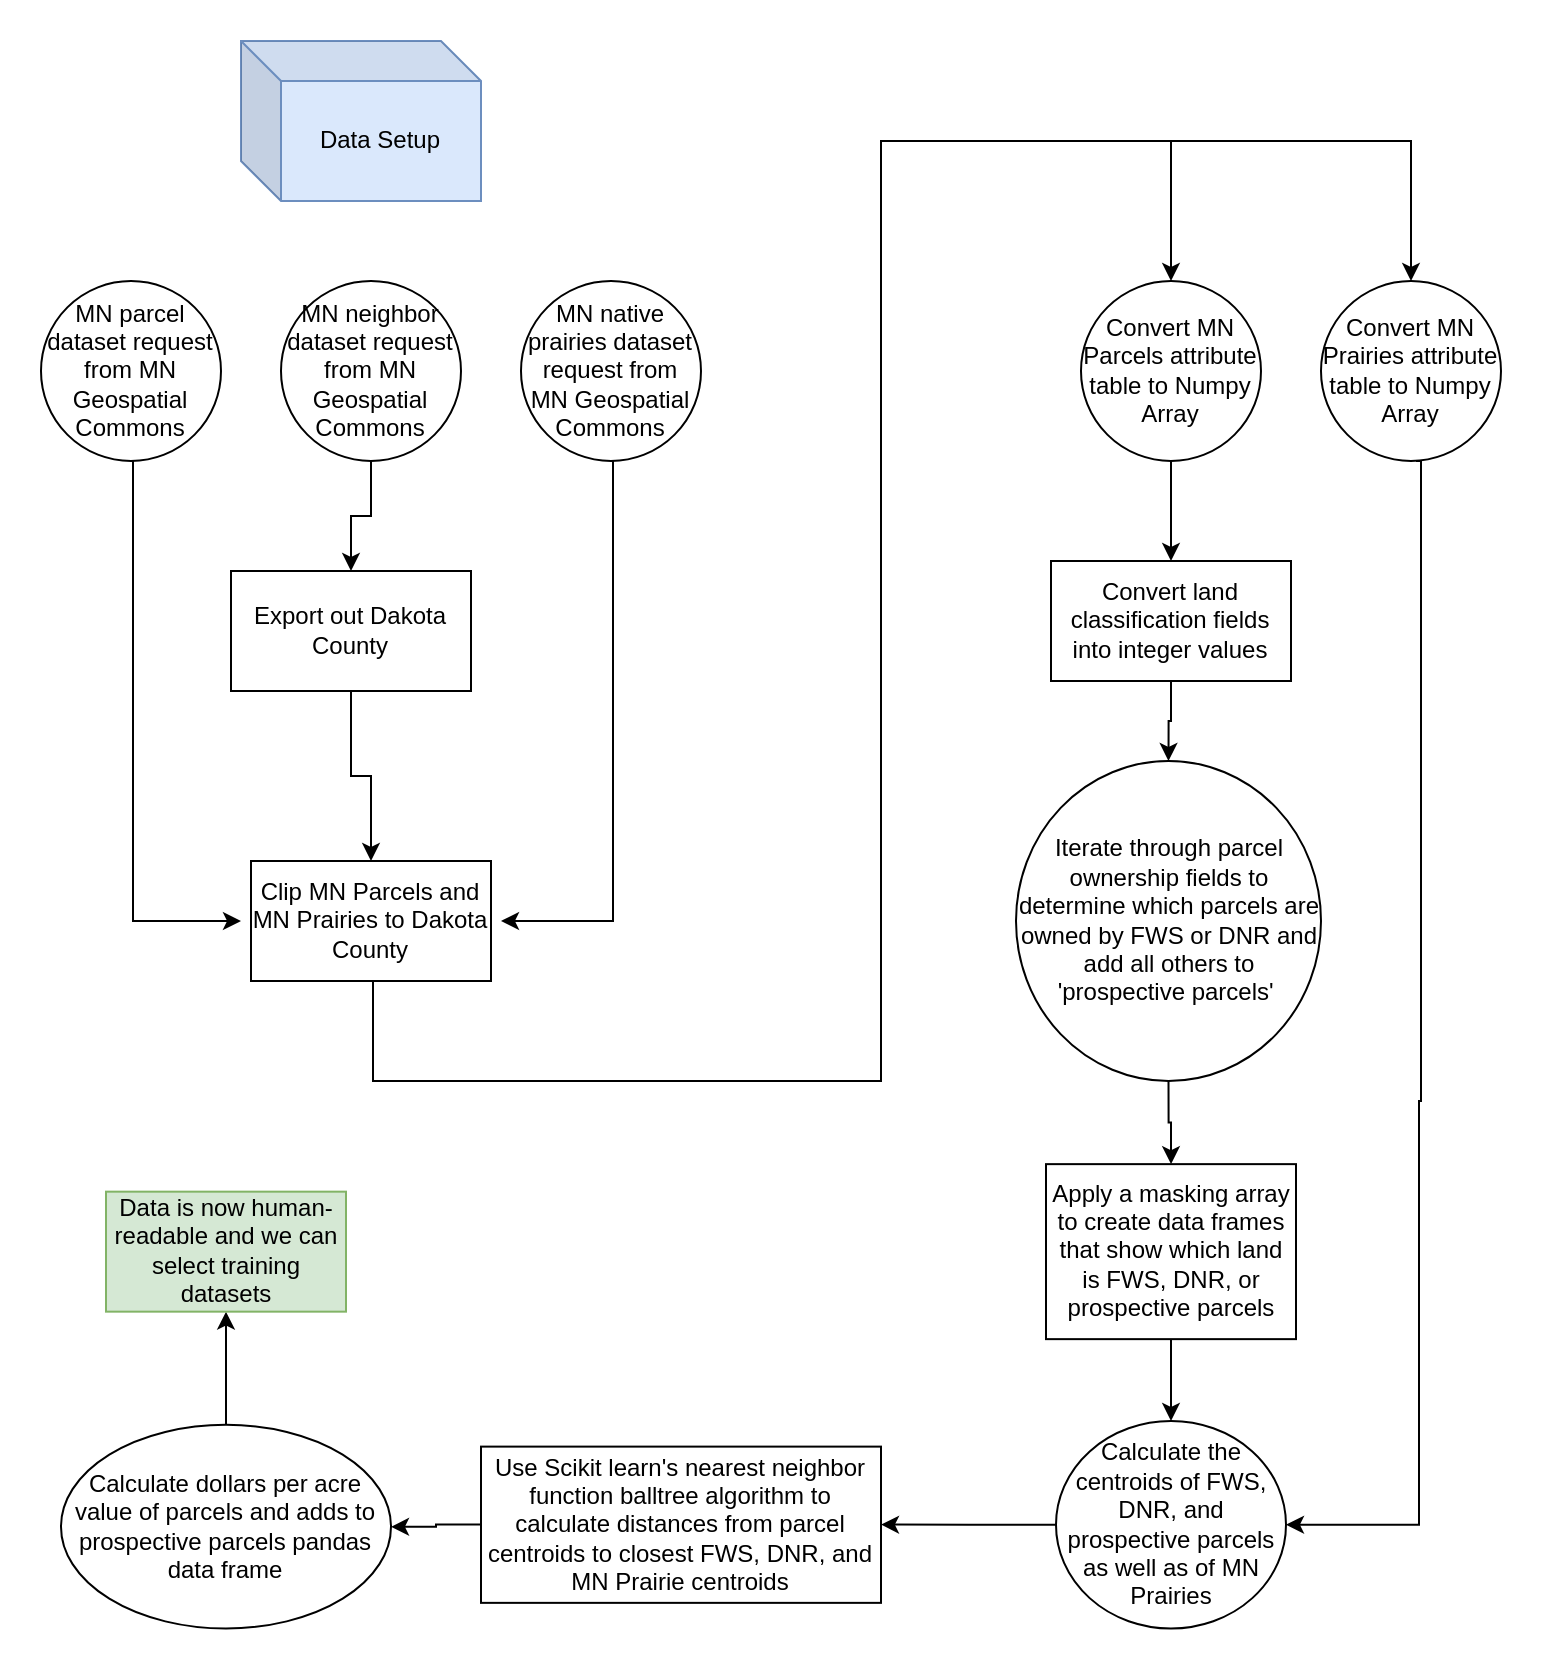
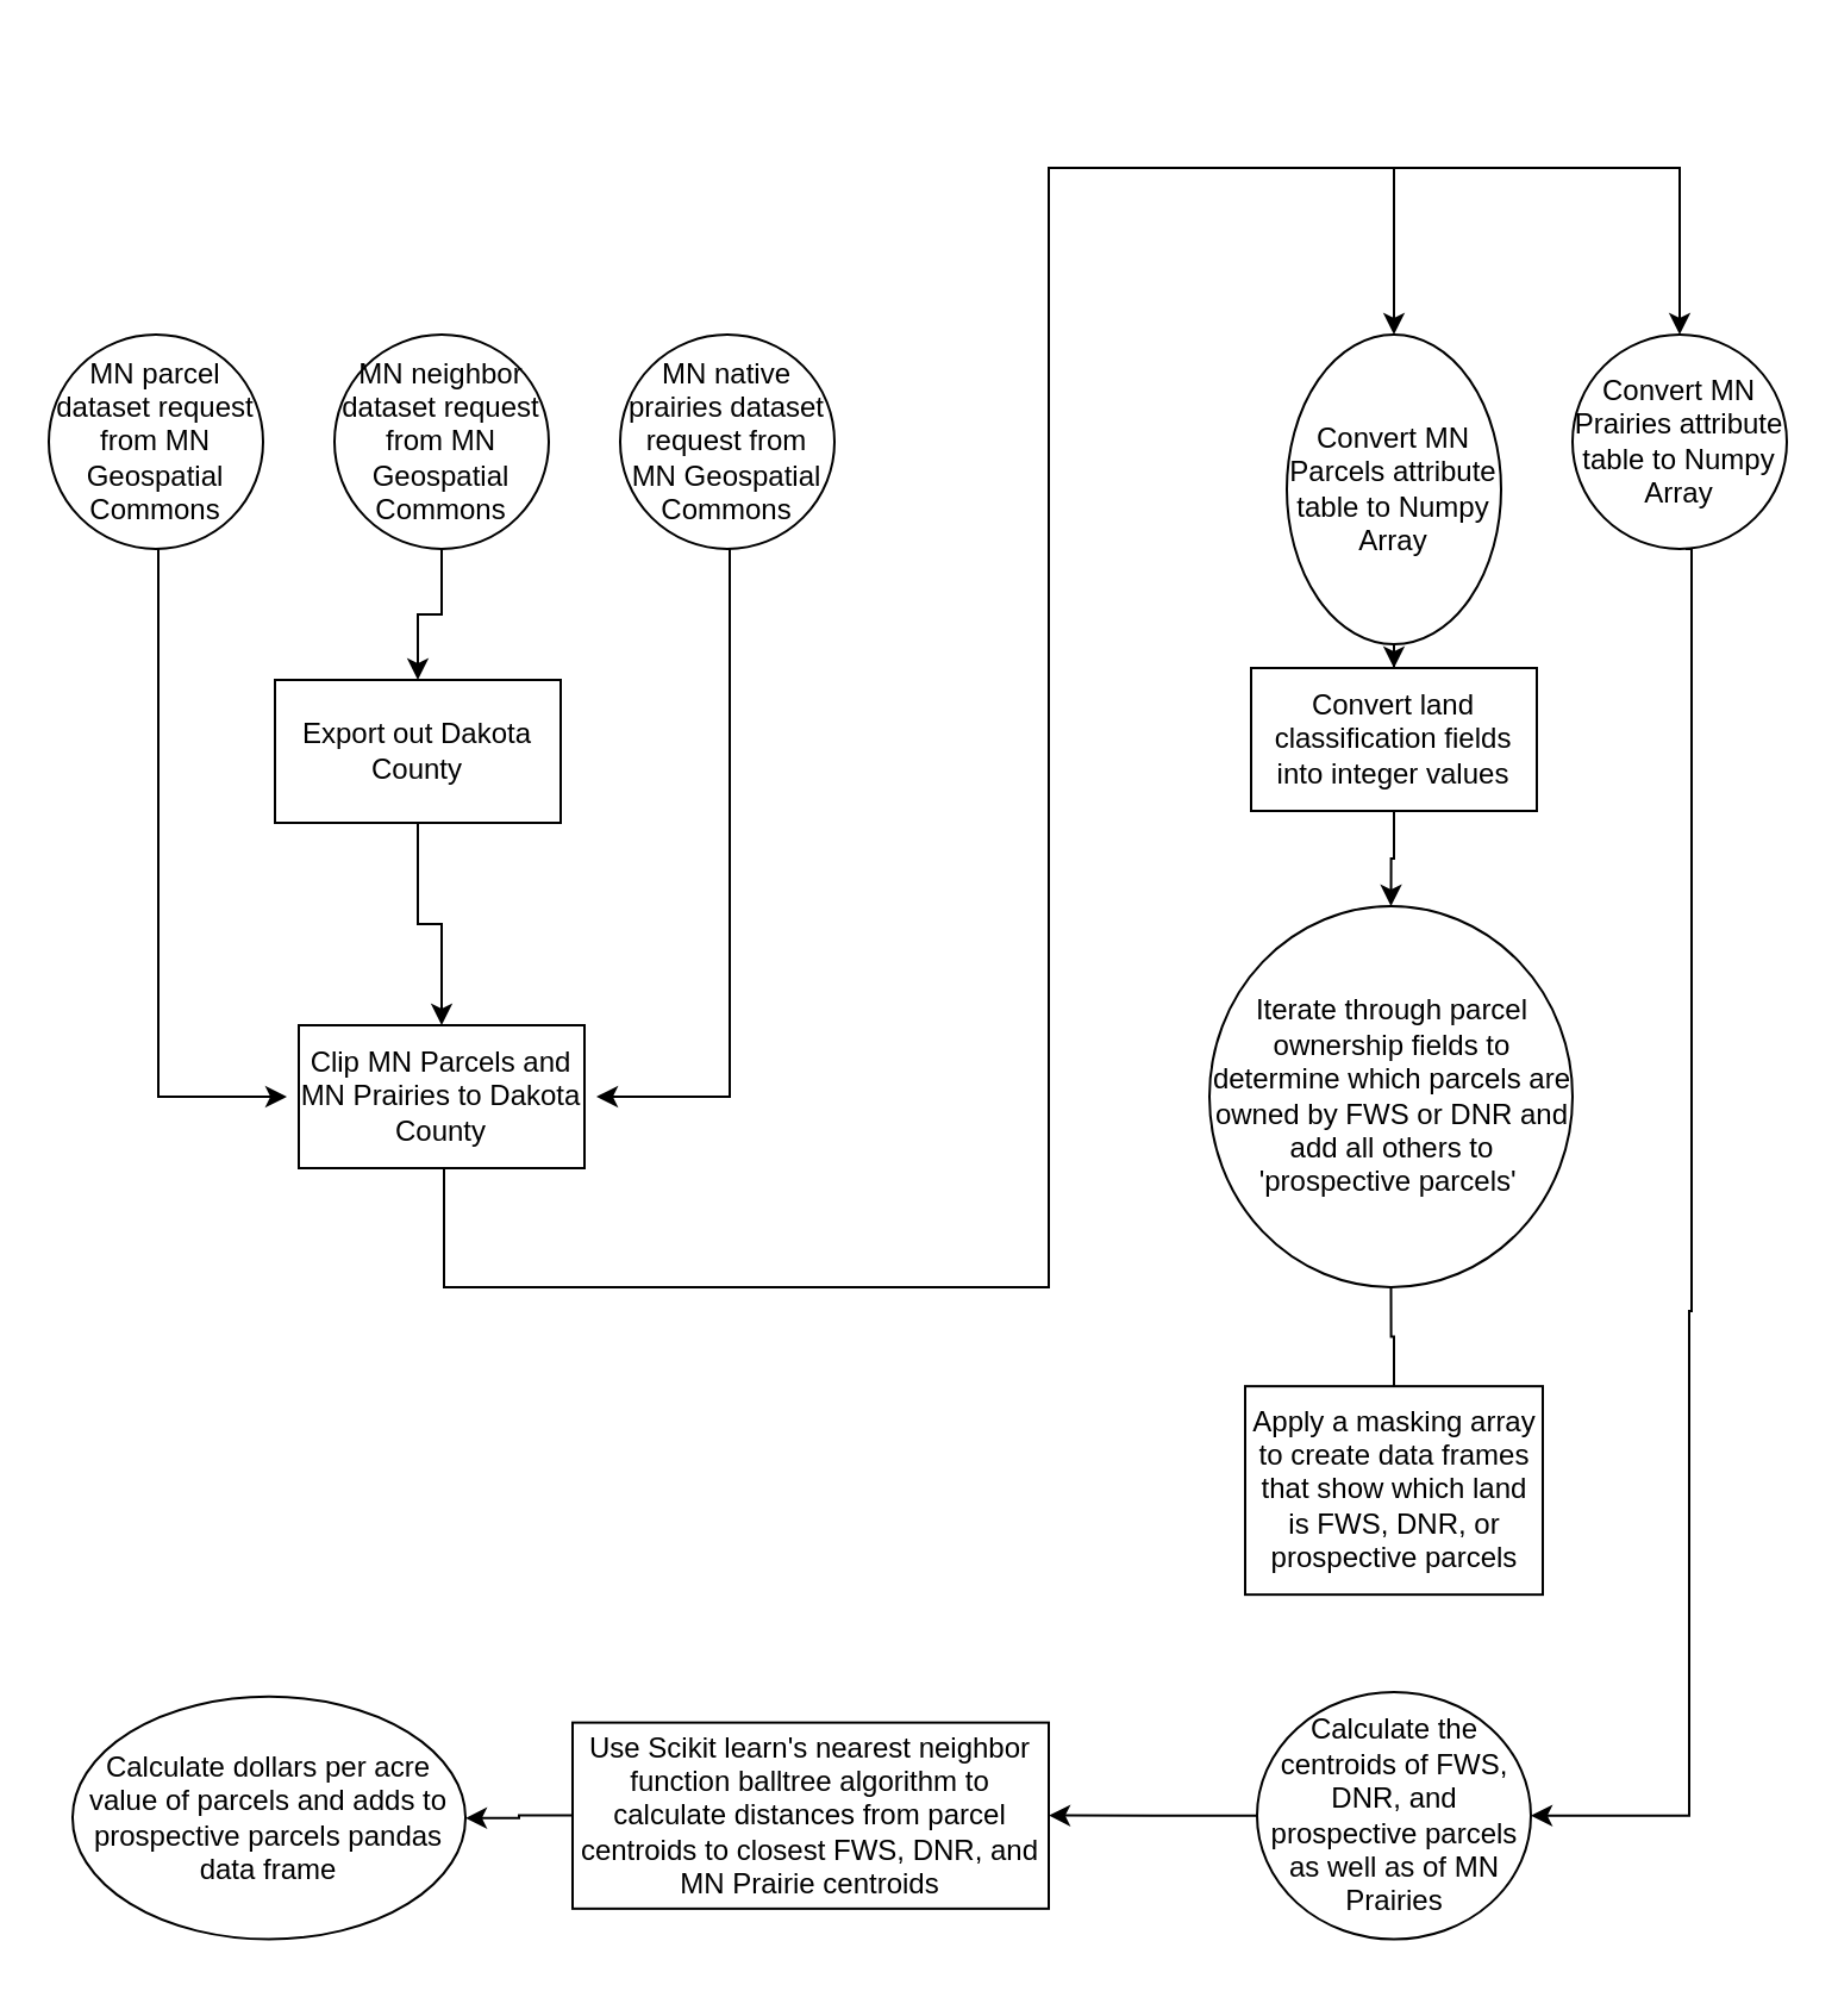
  <mxCell id="0" />
  <mxCell id="1" parent="0" />
- <mxCell id="2" value="Data Setup" style="shape=cube;whiteSpace=wrap;html=1;boundedLbl=1;backgroundOutline=1;darkOpacity=0.05;darkOpacity2=0.1;fillColor=#dae8fc;strokeColor=#6c8ebf;" parent="1" vertex="1"><mxGeometry x="120" y="20" width="120" height="80" as="geometry" /></mxCell>
  <mxCell id="3" value="" style="edgeStyle=orthogonalEdgeStyle;rounded=0;orthogonalLoop=1;jettySize=auto;html=1;" parent="1" source="4" edge="1"><mxGeometry relative="1" as="geometry"><mxPoint x="120" y="460" as="targetPoint" /><Array as="points"><mxPoint x="66" y="460" /></Array></mxGeometry></mxCell>
  <mxCell id="4" value="MN parcel dataset request from MN Geospatial Commons" style="ellipse;whiteSpace=wrap;html=1;aspect=fixed;" parent="1" vertex="1"><mxGeometry x="20" y="140" width="90" height="90" as="geometry" /></mxCell>
  <mxCell id="5" value="" style="edgeStyle=orthogonalEdgeStyle;rounded=0;orthogonalLoop=1;jettySize=auto;html=1;" parent="1" source="6" target="10" edge="1"><mxGeometry relative="1" as="geometry" /></mxCell>
  <mxCell id="6" value="MN neighbor dataset request from MN Geospatial Commons" style="ellipse;whiteSpace=wrap;html=1;aspect=fixed;" parent="1" vertex="1"><mxGeometry x="140" y="140" width="90" height="90" as="geometry" /></mxCell>
  <mxCell id="7" value="" style="edgeStyle=orthogonalEdgeStyle;rounded=0;orthogonalLoop=1;jettySize=auto;html=1;" parent="1" source="8" edge="1"><mxGeometry relative="1" as="geometry"><mxPoint x="250" y="460" as="targetPoint" /><Array as="points"><mxPoint x="306" y="460" /></Array></mxGeometry></mxCell>
  <mxCell id="8" value="MN native prairies dataset request from MN Geospatial Commons" style="ellipse;whiteSpace=wrap;html=1;aspect=fixed;" parent="1" vertex="1"><mxGeometry x="260" y="140" width="90" height="90" as="geometry" /></mxCell>
  <mxCell id="9" value="" style="edgeStyle=orthogonalEdgeStyle;rounded=0;orthogonalLoop=1;jettySize=auto;html=1;" parent="1" source="10" target="12" edge="1"><mxGeometry relative="1" as="geometry" /></mxCell>
  <mxCell id="10" value="Export out Dakota County" style="whiteSpace=wrap;html=1;" parent="1" vertex="1"><mxGeometry x="115" y="285" width="120" height="60" as="geometry" /></mxCell>
  <mxCell id="11" value="" style="edgeStyle=orthogonalEdgeStyle;rounded=0;orthogonalLoop=1;jettySize=auto;html=1;entryX=0.5;entryY=0;entryDx=0;entryDy=0;" parent="1" source="12" target="14" edge="1"><mxGeometry relative="1" as="geometry"><mxPoint x="580" y="70" as="targetPoint" /><Array as="points"><mxPoint x="186" y="540" /><mxPoint x="440" y="540" /><mxPoint x="440" y="70" /><mxPoint x="585" y="70" /></Array></mxGeometry></mxCell>
  <mxCell id="12" value="Clip MN Parcels and MN Prairies to Dakota County" style="whiteSpace=wrap;html=1;" parent="1" vertex="1"><mxGeometry x="125" y="430" width="120" height="60" as="geometry" /></mxCell>
  <mxCell id="13" value="" style="edgeStyle=orthogonalEdgeStyle;rounded=0;orthogonalLoop=1;jettySize=auto;html=1;" parent="1" source="14" target="18" edge="1"><mxGeometry relative="1" as="geometry" /></mxCell>
- <mxCell id="14" value="Convert MN Parcels attribute table to Numpy Array" style="ellipse;whiteSpace=wrap;html=1;aspect=fixed;" parent="1" vertex="1"><mxGeometry x="540" y="140" width="90" height="90" as="geometry" /></mxCell>
+ <mxCell id="14" value="Convert MN Parcels attribute table to Numpy Array" style="ellipse;whiteSpace=wrap;html=1;aspect=fixed;" parent="1" vertex="1"><mxGeometry x="540" y="140" width="90" height="130" as="geometry" /></mxCell>
  <mxCell id="15" value="" style="edgeStyle=orthogonalEdgeStyle;rounded=0;orthogonalLoop=1;jettySize=auto;html=1;entryX=1;entryY=0.5;entryDx=0;entryDy=0;" parent="1" target="24" edge="1"><mxGeometry relative="1" as="geometry"><mxPoint x="707.5" y="230" as="sourcePoint" /><mxPoint x="645" y="881.875" as="targetPoint" /><Array as="points"><mxPoint x="710" y="230" /><mxPoint x="710" y="550" /><mxPoint x="709" y="762" /></Array></mxGeometry></mxCell>
  <mxCell id="16" value="Convert MN Prairies attribute table to Numpy Array" style="ellipse;whiteSpace=wrap;html=1;aspect=fixed;" parent="1" vertex="1"><mxGeometry x="660" y="140" width="90" height="90" as="geometry" /></mxCell>
  <mxCell id="17" value="" style="edgeStyle=orthogonalEdgeStyle;rounded=0;orthogonalLoop=1;jettySize=auto;html=1;" parent="1" source="18" target="20" edge="1"><mxGeometry relative="1" as="geometry" /></mxCell>
  <mxCell id="18" value="Convert land classification fields into integer values" style="whiteSpace=wrap;html=1;" parent="1" vertex="1"><mxGeometry x="525" y="280" width="120" height="60" as="geometry" /></mxCell>
- <mxCell id="19" value="" style="edgeStyle=orthogonalEdgeStyle;rounded=0;orthogonalLoop=1;jettySize=auto;html=1;" parent="1" source="20" target="22" edge="1"><mxGeometry relative="1" as="geometry" /></mxCell>
+ <mxCell id="19" value="" style="edgeStyle=orthogonalEdgeStyle;rounded=0;orthogonalLoop=1;jettySize=auto;html=1;endArrow=none;" parent="1" source="20" target="22" edge="1"><mxGeometry relative="1" as="geometry" /></mxCell>
  <mxCell id="20" value="Iterate through parcel ownership fields to determine which parcels are owned by FWS or DNR and add all others to 'prospective parcels'&amp;nbsp;" style="ellipse;whiteSpace=wrap;html=1;" parent="1" vertex="1"><mxGeometry x="507.5" y="380" width="152.5" height="160" as="geometry" /></mxCell>
- <mxCell id="21" value="" style="edgeStyle=orthogonalEdgeStyle;rounded=0;orthogonalLoop=1;jettySize=auto;html=1;" parent="1" source="22" target="24" edge="1"><mxGeometry relative="1" as="geometry" /></mxCell>
  <mxCell id="22" value="Apply a masking array to create data frames that show which land is FWS, DNR, or prospective parcels" style="whiteSpace=wrap;html=1;" parent="1" vertex="1"><mxGeometry x="522.5" y="581.57" width="125" height="87.5" as="geometry" /></mxCell>
  <mxCell id="23" value="" style="edgeStyle=orthogonalEdgeStyle;rounded=0;orthogonalLoop=1;jettySize=auto;html=1;" parent="1" source="24" target="27" edge="1"><mxGeometry relative="1" as="geometry" /></mxCell>
  <mxCell id="24" value="Calculate the centroids of FWS, DNR, and prospective parcels as well as of MN Prairies" style="ellipse;whiteSpace=wrap;html=1;" parent="1" vertex="1"><mxGeometry x="527.5" y="710" width="115" height="103.75" as="geometry" /></mxCell>
  <mxCell id="25" value="" style="endArrow=classic;html=1;rounded=0;entryX=0.5;entryY=0;entryDx=0;entryDy=0;" parent="1" target="16" edge="1"><mxGeometry width="50" height="50" relative="1" as="geometry"><mxPoint x="580" y="70" as="sourcePoint" /><mxPoint x="710" y="70" as="targetPoint" /><Array as="points"><mxPoint x="640" y="70" /><mxPoint x="705" y="70" /></Array></mxGeometry></mxCell>
  <mxCell id="26" value="" style="edgeStyle=orthogonalEdgeStyle;rounded=0;orthogonalLoop=1;jettySize=auto;html=1;" parent="1" source="27" target="29" edge="1"><mxGeometry relative="1" as="geometry" /></mxCell>
  <mxCell id="27" value="Use Scikit learn's nearest neighbor function balltree algorithm to calculate distances from parcel centroids to closest FWS, DNR, and MN Prairie centroids" style="whiteSpace=wrap;html=1;" parent="1" vertex="1"><mxGeometry x="240" y="722.81" width="200" height="78.12" as="geometry" /></mxCell>
- <mxCell id="28" value="" style="edgeStyle=orthogonalEdgeStyle;rounded=0;orthogonalLoop=1;jettySize=auto;html=1;" parent="1" source="29" target="30" edge="1"><mxGeometry relative="1" as="geometry" /></mxCell>
  <mxCell id="29" value="Calculate dollars per acre value of parcels and adds to prospective parcels pandas data frame" style="ellipse;whiteSpace=wrap;html=1;" parent="1" vertex="1"><mxGeometry x="30" y="711.88" width="165" height="101.87" as="geometry" /></mxCell>
- <mxCell id="30" value="Data is now human-readable and we can select training datasets" style="whiteSpace=wrap;html=1;fillColor=#d5e8d4;strokeColor=#82b366;" parent="1" vertex="1"><mxGeometry x="52.5" y="595.325" width="120" height="60" as="geometry" /></mxCell>
